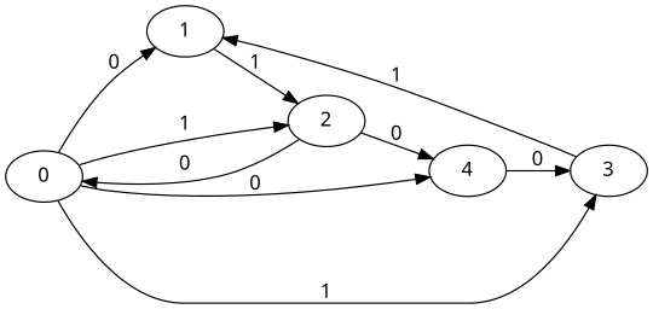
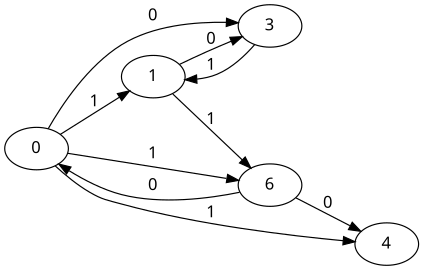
  digraph {
    fontname="Noto Sans"
    rankdir=LR
    node [fontname="Noto Sans"]
    edge [fontname="Noto Sans"]
    0
    1
-   2
+   2 [label=6]
    3
    4
-   0 -> 1 [label=0]
+   0 -> 1 [label=1]
    0 -> 2 [label=1]
-   0 -> 3 [label=1]
-   0 -> 4 [label=0]
+   0 -> 3 [label=0]
+   0 -> 4 [label=1]
    1 -> 2 [label=1]
-   4 -> 3 [label=0]
+   1 -> 3 [label=0]
    2 -> 0 [label=0]
    2 -> 4 [label=0]
    3 -> 1 [label=1]
  }
